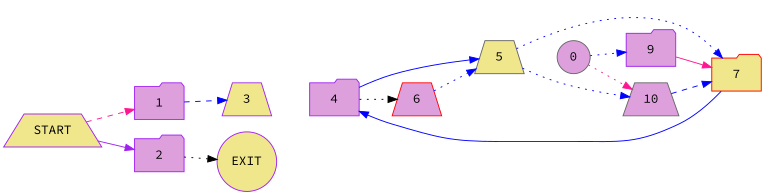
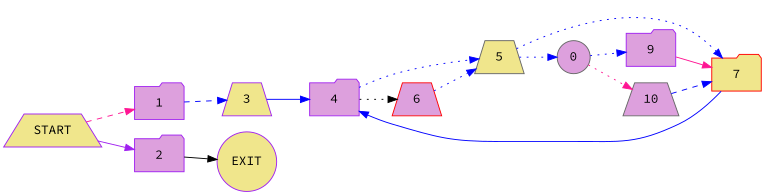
  digraph {
    fontname="Source Code Pro"
    rankdir=LR
    node [color=purple fillcolor=plum fontname="Source Code Pro" shape=trapezium style=filled]
    edge [color=blue fontname="Source Code Pro" style=dotted]
    n1 [fillcolor=khaki label=START]
    1 [shape=folder]
    2 [shape=folder]
    3 [fillcolor=khaki]
    n5 [fillcolor=khaki label=EXIT shape=circle]
    4 [shape=folder]
    5 [color=gray40 fillcolor=khaki]
    6 [color=red]
    7 [color=red fillcolor=khaki shape=folder]
    n10 [color=gray40 label=0 shape=circle]
    9 [shape=folder]
    10 [color=gray40]
    n1 -> 1 [color=deeppink style=dashed]
    n1 -> 2 [color=purple style=solid]
    1 -> 3 [style=dashed]
-   2 -> n5 [color=black]
-   4 -> 5 [style=solid]
+   2 -> n5 [color=black style=solid]
+   3 -> 4 [style=solid]
+   4 -> 5
    4 -> 6 [color=black]
    5 -> 7
-   5 -> 10
+   5 -> n10
    6 -> 5
    7 -> 4 [style=solid]
    n10 -> 9
    n10 -> 10 [color=deeppink]
    9 -> 7 [color=deeppink style=solid]
    10 -> 7 [style=dashed]
  }
